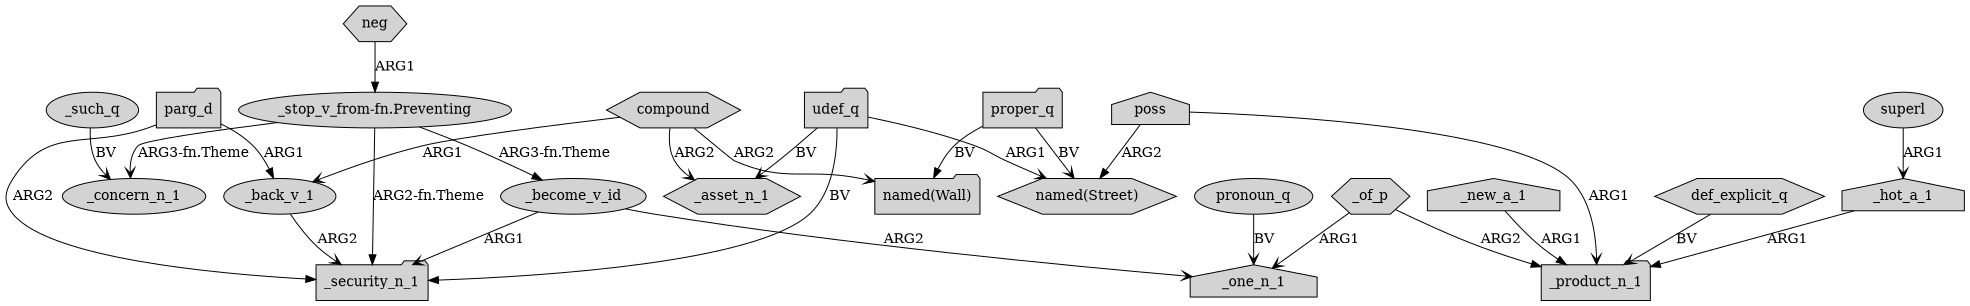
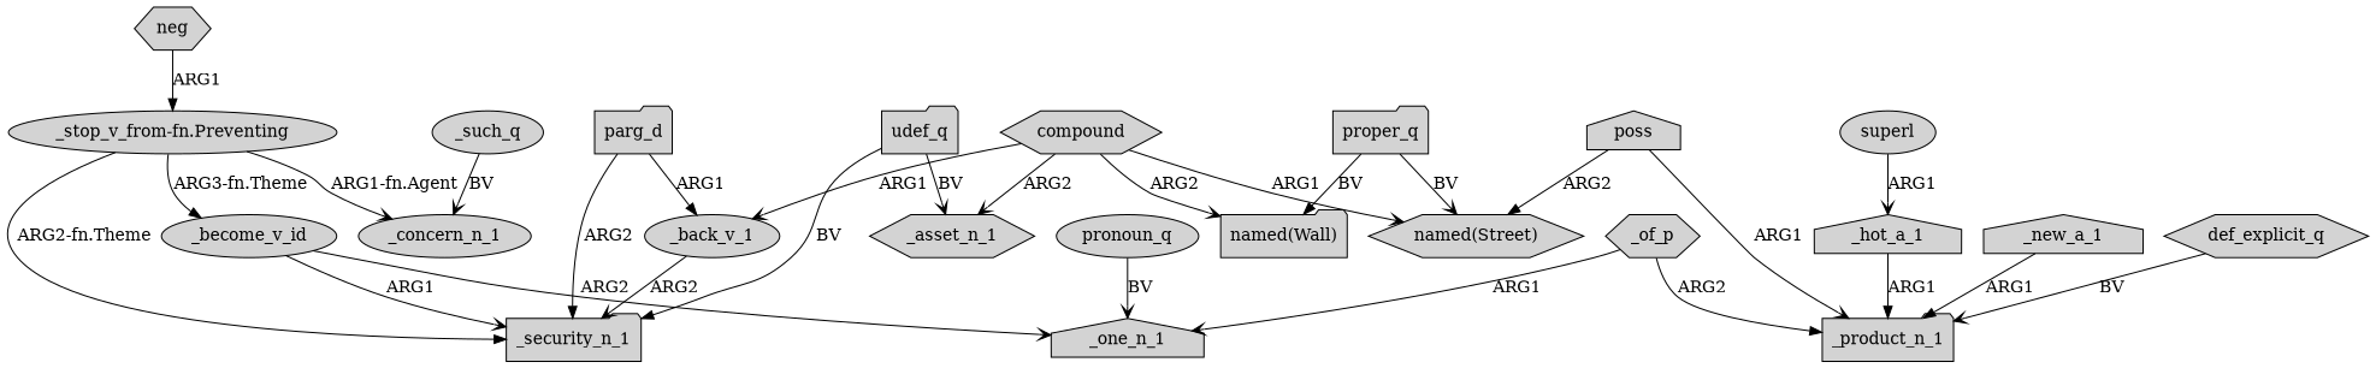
  digraph {
    node [shape=ellipse style=filled]
    edge [arrowhead=vee]
    "_stop_v_from-fn.Preventing"
    _concern_n_1
    _become_v_id
    _security_n_1 [shape=folder]
    _one_n_1 [shape=house]
    def_explicit_q [shape=hexagon]
    _product_n_1 [shape=folder]
    _hot_a_1 [shape=house]
    superl
    poss [shape=house]
    "named(Street)" [shape=hexagon]
    compound [shape=hexagon]
    "named(Wall)" [shape=folder]
    _back_v_1
    _asset_n_1 [shape=hexagon]
    proper_q [shape=folder]
    _such_q
    parg_d [shape=folder]
    _of_p [shape=hexagon]
    udef_q [shape=folder]
    _new_a_1 [shape=house]
    pronoun_q
    neg [shape=hexagon]
-   "_stop_v_from-fn.Preventing" -> _concern_n_1 [label="ARG3-fn.Theme"]
+   "_stop_v_from-fn.Preventing" -> _concern_n_1 [label="ARG1-fn.Agent"]
    "_stop_v_from-fn.Preventing" -> _become_v_id [arrowhead=normal label="ARG3-fn.Theme"]
    "_stop_v_from-fn.Preventing" -> _security_n_1 [arrowhead=normal label="ARG2-fn.Theme"]
    _become_v_id -> _security_n_1 [label=ARG1]
    _become_v_id -> _one_n_1 [label=ARG2]
    def_explicit_q -> _product_n_1 [label=BV]
    _hot_a_1 -> _product_n_1 [arrowhead=normal label=ARG1]
    superl -> _hot_a_1 [label=ARG1]
    poss -> _product_n_1 [label=ARG1]
    poss -> "named(Street)" [arrowhead=normal label=ARG2]
-   udef_q -> "named(Street)" [label=ARG1]
+   compound -> "named(Street)" [label=ARG1]
    compound -> "named(Wall)" [label=ARG2]
    compound -> _back_v_1 [label=ARG1]
    compound -> _asset_n_1 [label=ARG2]
    _back_v_1 -> _security_n_1 [label=ARG2]
    proper_q -> "named(Street)" [label=BV]
    proper_q -> "named(Wall)" [arrowhead=normal label=BV]
    _such_q -> _concern_n_1 [label=BV]
    parg_d -> _security_n_1 [arrowhead=normal label=ARG2]
    parg_d -> _back_v_1 [arrowhead=normal label=ARG1]
    _of_p -> _one_n_1 [label=ARG1]
    _of_p -> _product_n_1 [arrowhead=normal label=ARG2]
    udef_q -> _security_n_1 [arrowhead=normal label=BV]
    udef_q -> _asset_n_1 [label=BV]
    _new_a_1 -> _product_n_1 [arrowhead=normal label=ARG1]
    pronoun_q -> _one_n_1 [label=BV]
    neg -> "_stop_v_from-fn.Preventing" [arrowhead=normal label=ARG1]
  }
